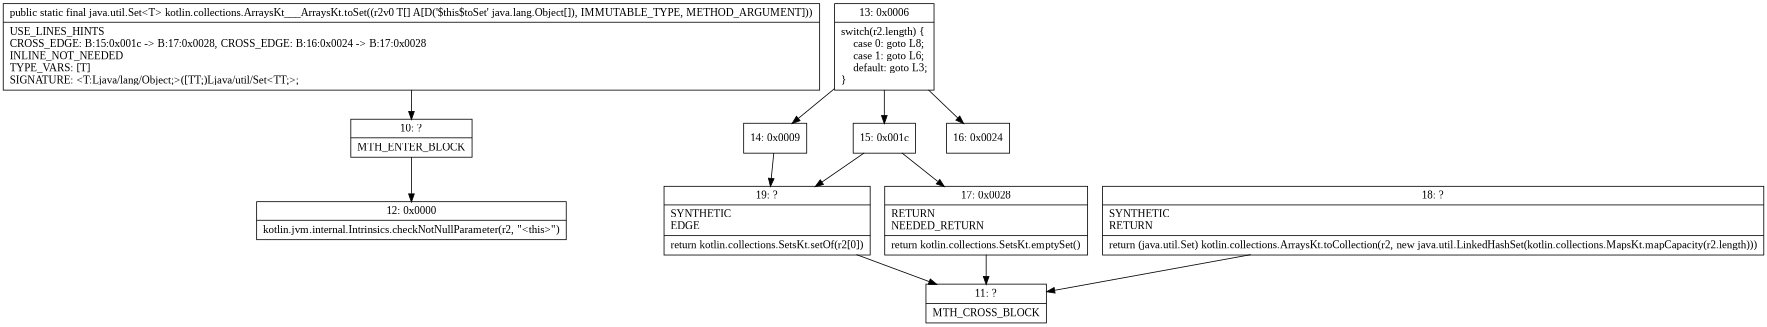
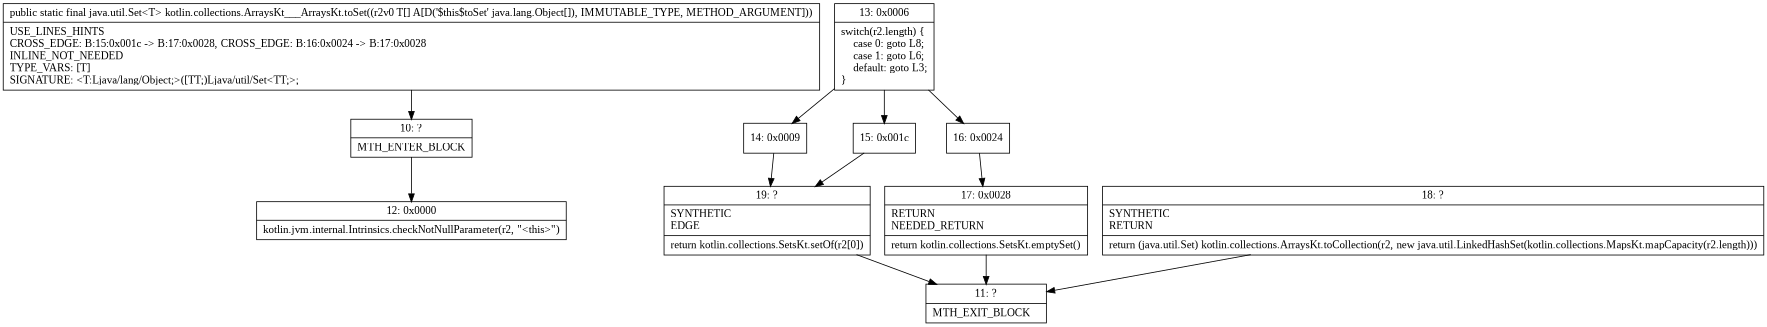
  digraph {
    fontname="Liberation Serif"
    node [fontname="Liberation Serif" shape=record]
    edge [fontname="Liberation Serif"]
    n1 [label="{10\:\ ?|MTH_ENTER_BLOCK\l}"]
    n2 [label="{12\:\ 0x0000|kotlin.jvm.internal.Intrinsics.checkNotNullParameter(r2, \"\<this\>\")\l}"]
    n3 [label="{13\:\ 0x0006|switch(r2.length) \{\l    case 0: goto L8;\l    case 1: goto L6;\l    default: goto L3;\l\}\l}"]
    n4 [label="{14\:\ 0x0009}"]
    n5 [label="{15\:\ 0x001c}"]
    n6 [label="{16\:\ 0x0024}"]
    n7 [label="{19\:\ ?|SYNTHETIC\lEDGE\l|return kotlin.collections.SetsKt.setOf(r2[0])\l}"]
    n8 [label="{17\:\ 0x0028|RETURN\lNEEDED_RETURN\l|return kotlin.collections.SetsKt.emptySet()\l}"]
    n9 [label="{18\:\ ?|SYNTHETIC\lRETURN\l|return (java.util.Set) kotlin.collections.ArraysKt.toCollection(r2, new java.util.LinkedHashSet(kotlin.collections.MapsKt.mapCapacity(r2.length)))\l}"]
-   n10 [label="{11\:\ ?|MTH_CROSS_BLOCK\l}"]
+   n10 [label="{11\:\ ?|MTH_EXIT_BLOCK\l}"]
    n11 [label="{public static final java.util.Set\<T\> kotlin.collections.ArraysKt___ArraysKt.toSet((r2v0 T[] A[D('$this$toSet' java.lang.Object[]), IMMUTABLE_TYPE, METHOD_ARGUMENT]))  | USE_LINES_HINTS\lCROSS_EDGE: B:15:0x001c \-\> B:17:0x0028, CROSS_EDGE: B:16:0x0024 \-\> B:17:0x0028\lINLINE_NOT_NEEDED\lTYPE_VARS: [T]\lSIGNATURE: \<T:Ljava\/lang\/Object;\>([TT;)Ljava\/util\/Set\<TT;\>;\l}"]
    n1 -> n2
    n3 -> n4
    n3 -> n5
    n3 -> n6
    n4 -> n7
    n5 -> n7
-   n5 -> n8
+   n6 -> n8
    n7 -> n10
    n8 -> n10
    n9 -> n10
    n11 -> n1
  }
